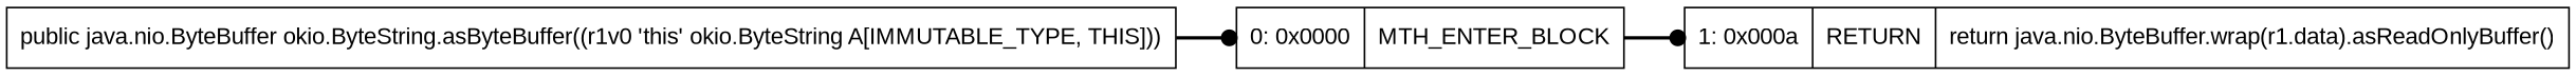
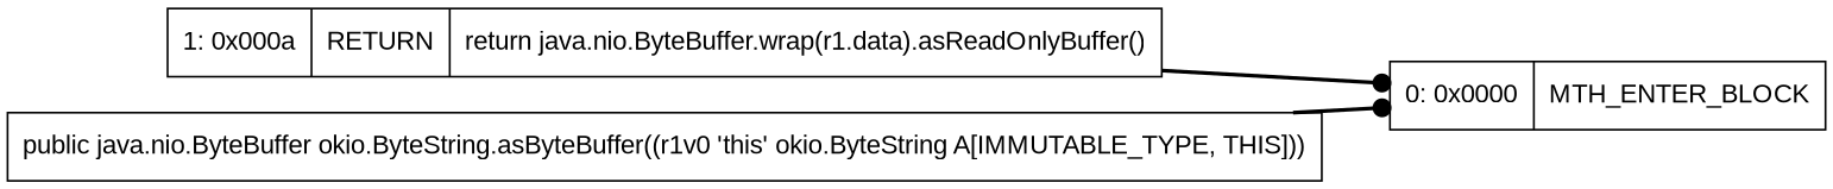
  digraph {
    rankdir=LR
    fontname="Liberation Sans"
    node [shape=record fontname="Liberation Sans"]
    edge [style=bold arrowhead=dot fontname="Liberation Sans"]
    n1 [label="{0\:\ 0x0000|MTH_ENTER_BLOCK\l}"]
    n2 [label="{1\:\ 0x000a|RETURN\l|return java.nio.ByteBuffer.wrap(r1.data).asReadOnlyBuffer()\l}"]
    n3 [label="{public java.nio.ByteBuffer okio.ByteString.asByteBuffer((r1v0 'this' okio.ByteString A[IMMUTABLE_TYPE, THIS])) }"]
-   n1 -> n2
+   n2 -> n1
    n3 -> n1
  }
